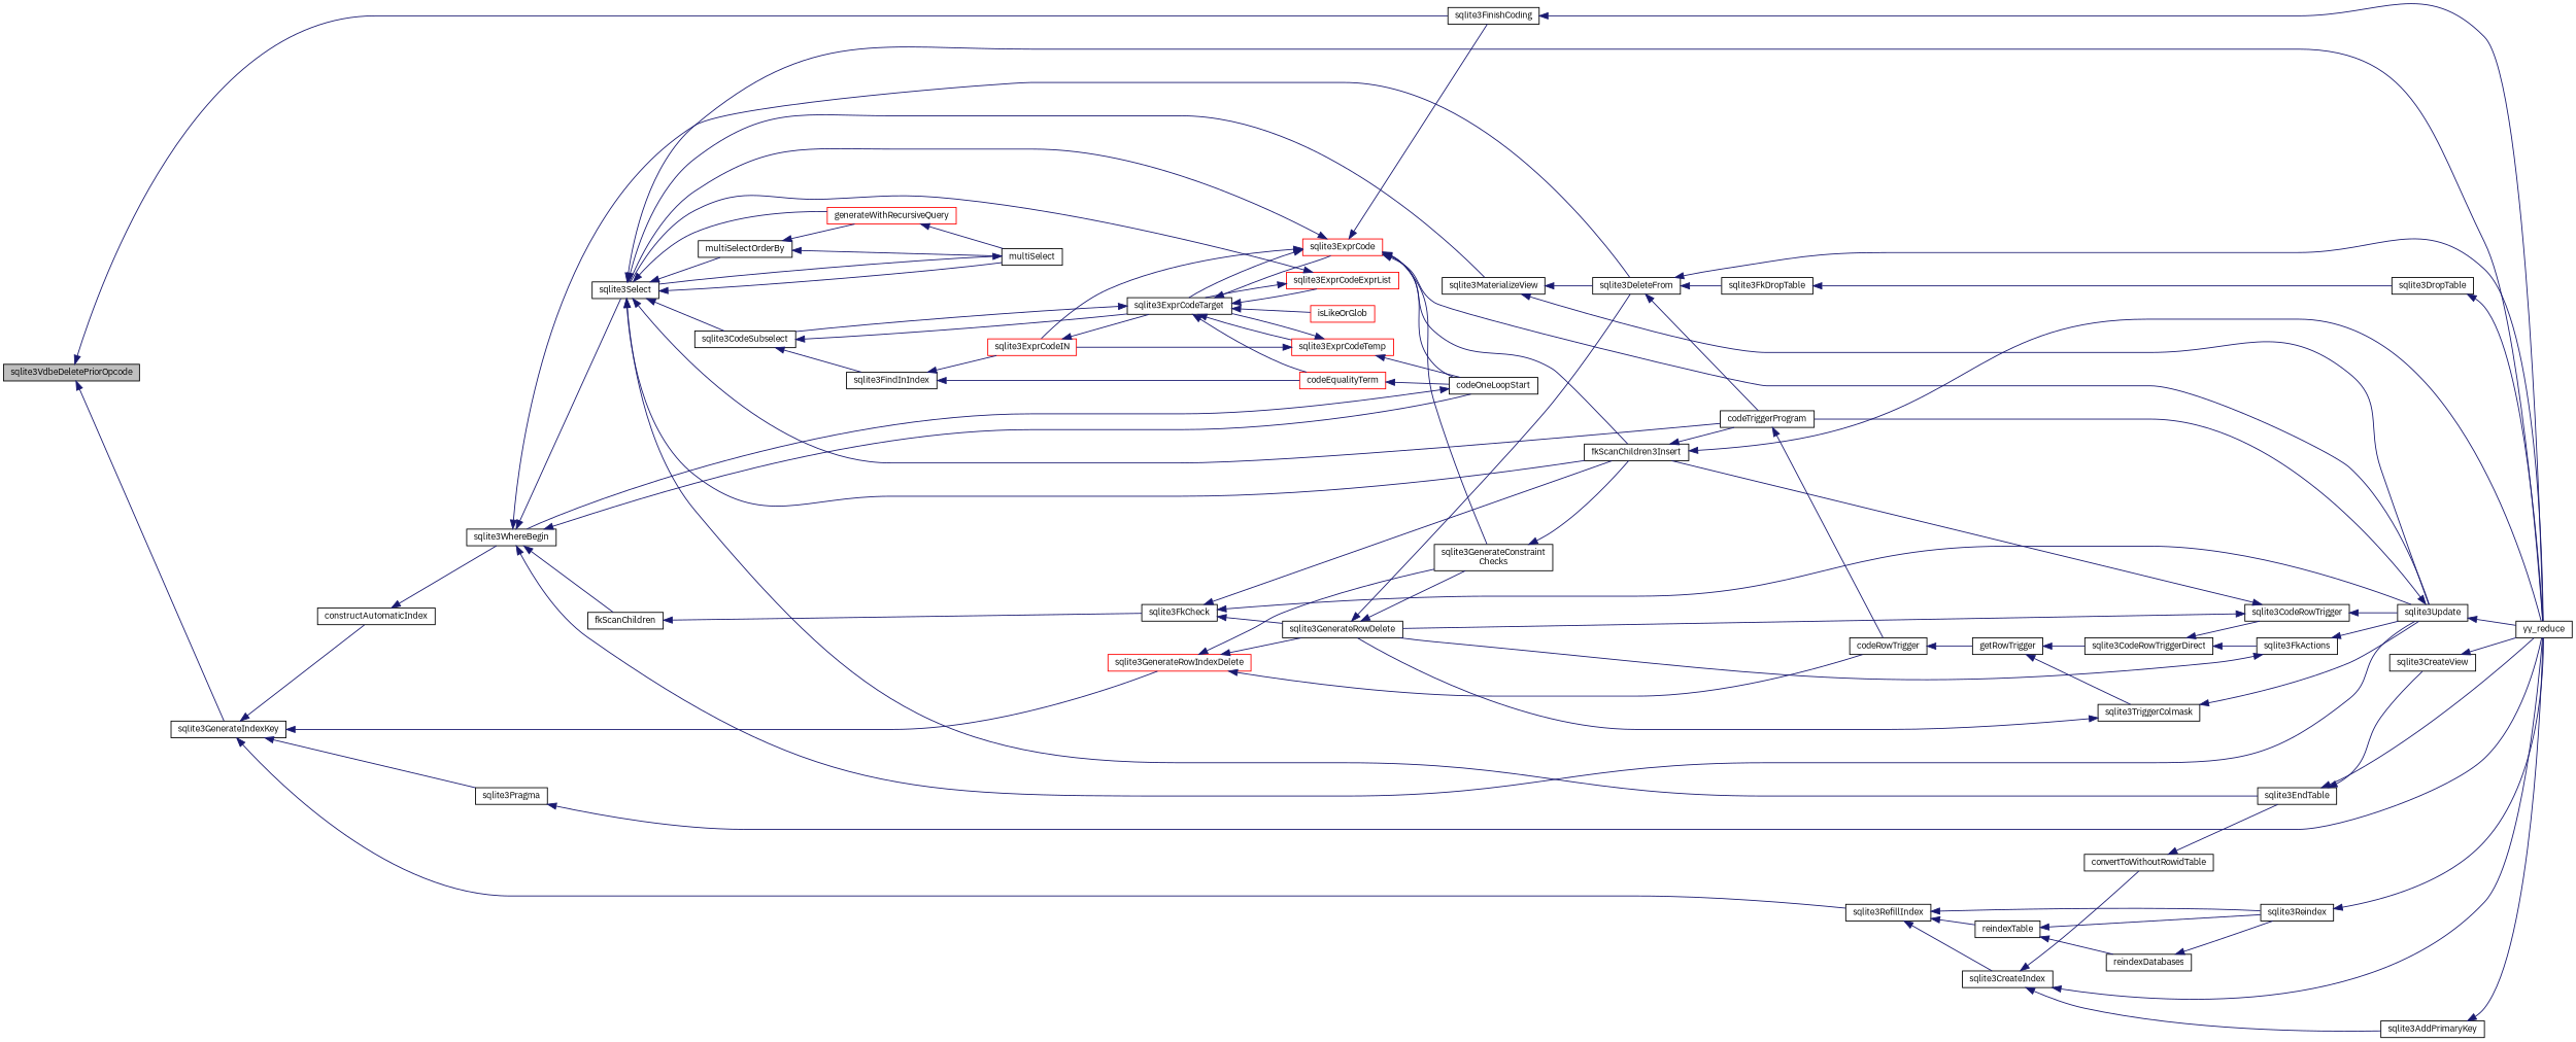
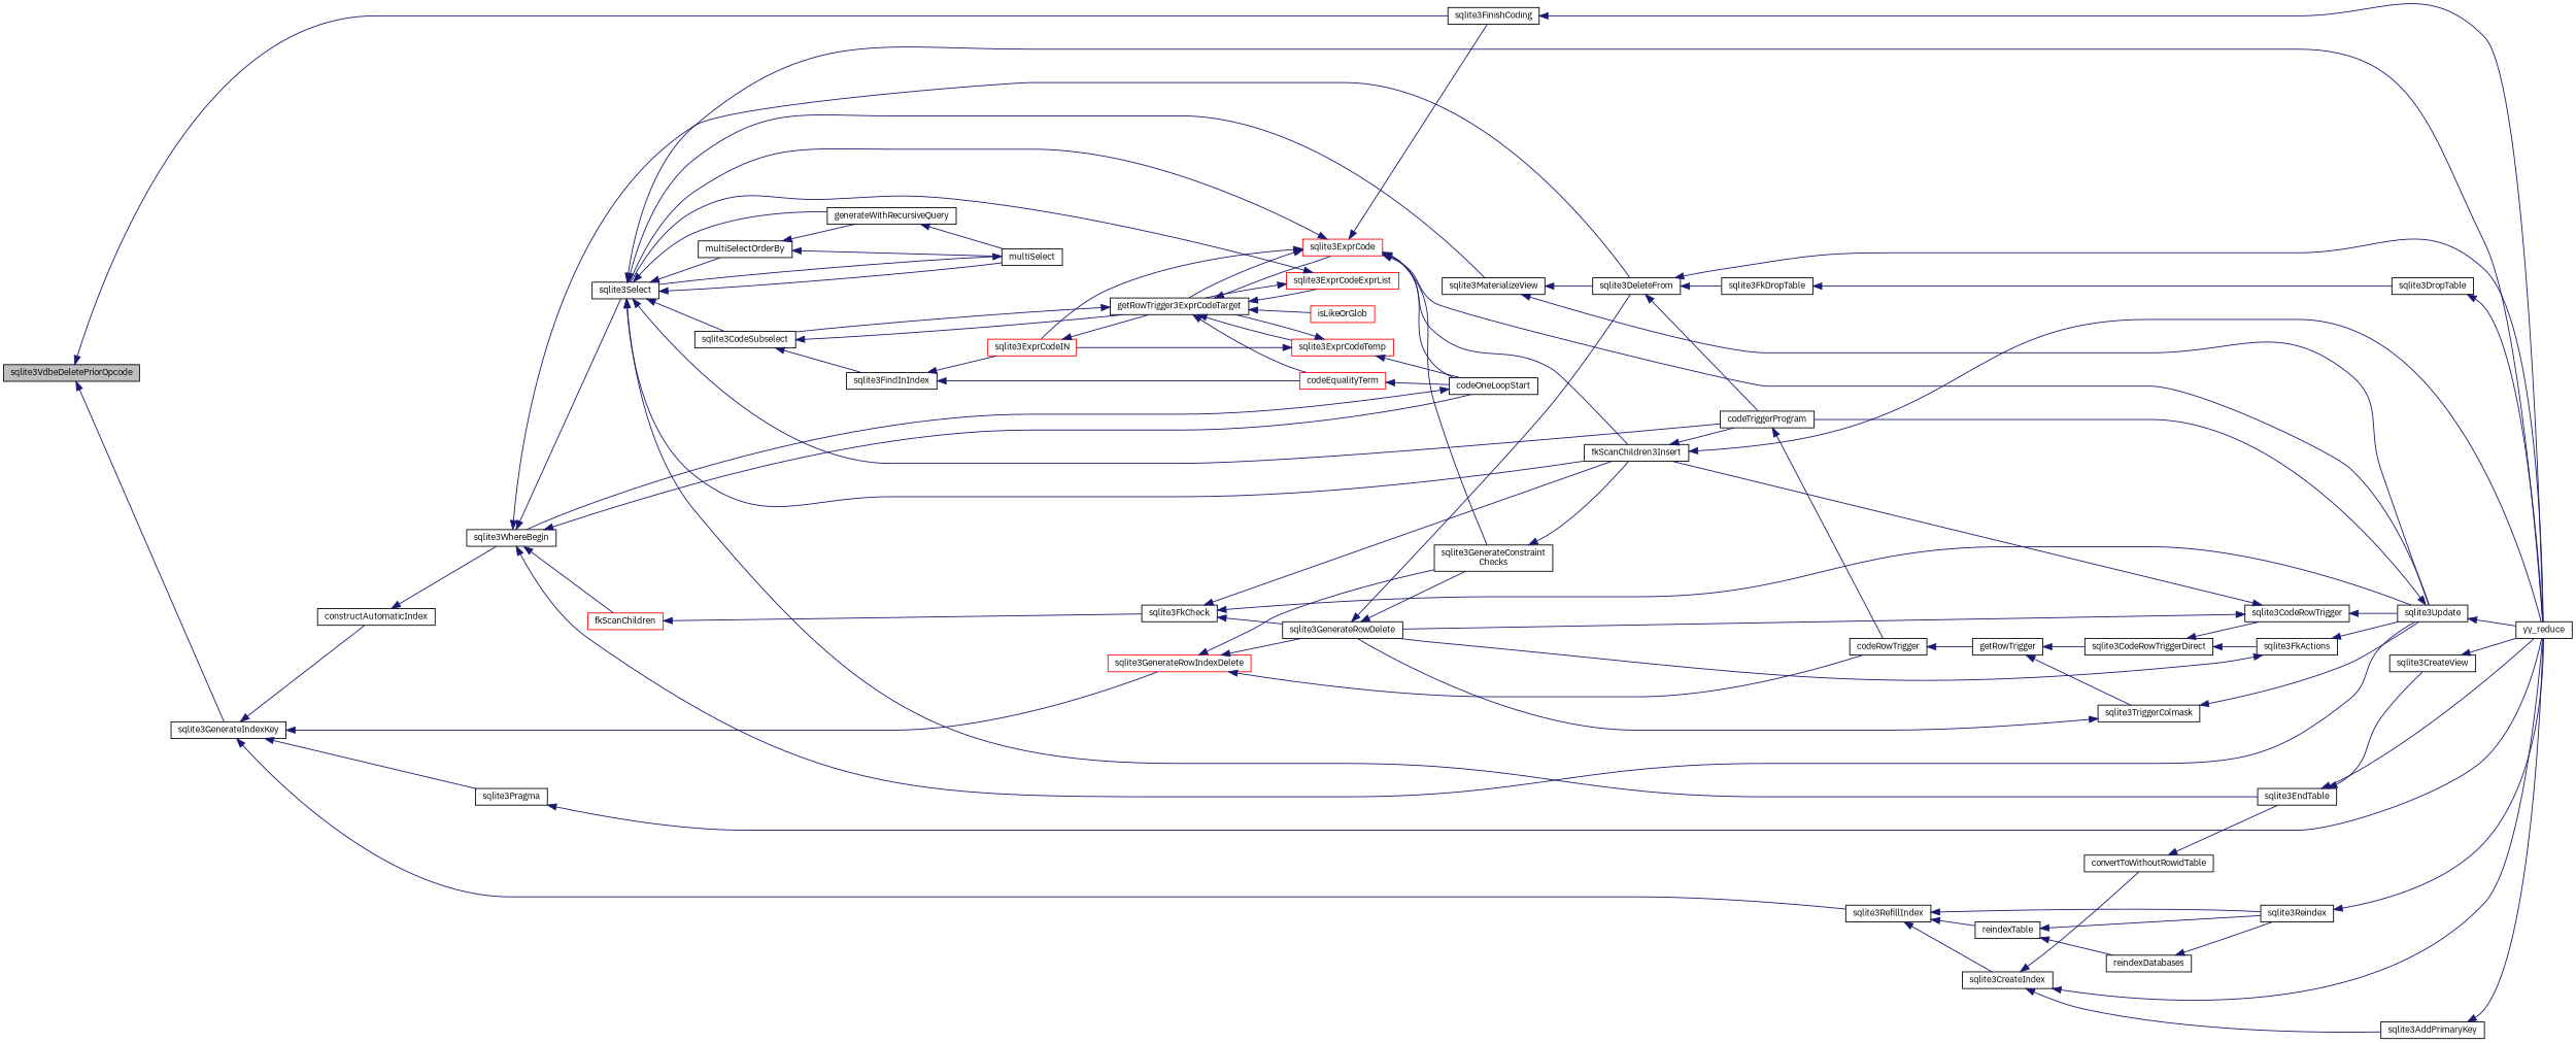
  digraph {
    fontname="IBM Plex Sans"
    rankdir=LR
    node [color=black fillcolor=white fontname="IBM Plex Sans" fontsize=10 shape=record style=filled]
    edge [color=midnightblue dir=back fontname="IBM Plex Sans" fontsize=10 labelfontname=FreeSans labelfontsize=10 style=solid]
    n1 [fillcolor=grey75 fontcolor=black height=0.2 label=sqlite3VdbeDeletePriorOpcode width=0.4]
    n2 [height=0.2 label=sqlite3FinishCoding width=0.4]
    n3 [height=0.2 label=sqlite3GenerateIndexKey width=0.4]
    n4 [height=0.2 label=yy_reduce width=0.4]
    n5 [height=0.2 label=sqlite3RefillIndex width=0.4]
    n6 [color=red height=0.2 label=sqlite3GenerateRowIndexDelete width=0.4]
    n7 [height=0.2 label=sqlite3Pragma width=0.4]
    n8 [height=0.2 label=constructAutomaticIndex width=0.4]
    n9 [height=0.2 label=sqlite3CreateIndex width=0.4]
    n10 [height=0.2 label=reindexTable width=0.4]
    n11 [height=0.2 label=sqlite3Reindex width=0.4]
    n12 [height=0.2 label=sqlite3GenerateRowDelete width=0.4]
    n13 [height=0.2 label="sqlite3GenerateConstraint\lChecks" width=0.4]
    n14 [height=0.2 label=codeRowTrigger width=0.4]
    n15 [height=0.2 label=sqlite3WhereBegin width=0.4]
    n16 [height=0.2 label=sqlite3AddPrimaryKey width=0.4]
    n17 [height=0.2 label=convertToWithoutRowidTable width=0.4]
    n18 [height=0.2 label=reindexDatabases width=0.4]
    n19 [height=0.2 label=sqlite3EndTable width=0.4]
    n20 [height=0.2 label=sqlite3CreateView width=0.4]
    n21 [height=0.2 label=sqlite3DeleteFrom width=0.4]
    n22 [height=0.2 label=sqlite3Update width=0.4]
    n23 [height=0.2 label=codeTriggerProgram width=0.4]
    n24 [height=0.2 label=fkScanChildren3Insert width=0.4]
    n25 [height=0.2 label=sqlite3FkDropTable width=0.4]
    n26 [height=0.2 label=sqlite3DropTable width=0.4]
    n27 [height=0.2 label=getRowTrigger width=0.4]
    n28 [height=0.2 label=sqlite3CodeRowTriggerDirect width=0.4]
    n29 [height=0.2 label=sqlite3TriggerColmask width=0.4]
    n30 [height=0.2 label=sqlite3FkActions width=0.4]
    n31 [height=0.2 label=sqlite3CodeRowTrigger width=0.4]
-   n32 [height=0.2 label=fkScanChildren width=0.4]
+   n32 [color=red height=0.2 label=fkScanChildren width=0.4]
    n33 [height=0.2 label=sqlite3Select width=0.4]
    n34 [height=0.2 label=codeOneLoopStart width=0.4]
    n35 [height=0.2 label=sqlite3FkCheck width=0.4]
    n36 [height=0.2 label=sqlite3CodeSubselect width=0.4]
    n37 [height=0.2 label=sqlite3MaterializeView width=0.4]
-   n38 [color=red height=0.2 label=generateWithRecursiveQuery width=0.4]
+   n38 [height=0.2 label=generateWithRecursiveQuery width=0.4]
    n39 [height=0.2 label=multiSelect width=0.4]
    n40 [height=0.2 label=multiSelectOrderBy width=0.4]
    n41 [height=0.2 label=sqlite3FindInIndex width=0.4]
-   n42 [height=0.2 label=sqlite3ExprCodeTarget width=0.4]
+   n42 [height=0.2 label=getRowTrigger3ExprCodeTarget width=0.4]
    n43 [color=red height=0.2 label=sqlite3ExprCodeIN width=0.4]
    n44 [color=red height=0.2 label=codeEqualityTerm width=0.4]
    n45 [color=red height=0.2 label=sqlite3ExprCodeTemp width=0.4]
    n46 [color=red height=0.2 label=sqlite3ExprCode width=0.4]
    n47 [color=red height=0.2 label=sqlite3ExprCodeExprList width=0.4]
    n48 [color=red height=0.2 label=isLikeOrGlob width=0.4]
    n1 -> n2
    n1 -> n3
    n2 -> n4
    n3 -> n5
    n3 -> n6
    n3 -> n7
    n3 -> n8
    n5 -> n9
    n5 -> n10
    n5 -> n11
    n6 -> n12
    n6 -> n13
    n6 -> n14
    n7 -> n4
    n8 -> n15
    n9 -> n4
    n9 -> n16
    n9 -> n17
    n10 -> n11
    n10 -> n18
    n11 -> n4
    n12 -> n13
    n12 -> n21
    n13 -> n24
    n14 -> n27
    n15 -> n21
    n15 -> n22
    n15 -> n32
    n15 -> n33
    n15 -> n34
    n16 -> n4
    n17 -> n19
    n18 -> n11
    n19 -> n4
    n19 -> n20
    n20 -> n4
    n21 -> n4
    n21 -> n23
    n21 -> n25
    n22 -> n4
    n22 -> n23
    n23 -> n14
    n24 -> n4
    n24 -> n23
    n25 -> n26
    n26 -> n4
    n27 -> n28
    n27 -> n29
    n28 -> n30
    n28 -> n31
    n29 -> n12
    n29 -> n22
    n30 -> n12
    n30 -> n22
    n31 -> n12
    n31 -> n22
    n31 -> n24
    n32 -> n35
    n33 -> n4
    n33 -> n19
    n33 -> n23
    n33 -> n24
    n33 -> n36
    n33 -> n37
    n33 -> n38
    n33 -> n39
    n33 -> n40
    n34 -> n15
    n35 -> n12
    n35 -> n22
    n35 -> n24
    n36 -> n41
    n36 -> n42
    n37 -> n21
    n37 -> n22
    n38 -> n39
    n39 -> n33
    n40 -> n38
    n40 -> n39
    n41 -> n43
    n41 -> n44
    n42 -> n36
    n42 -> n44
    n42 -> n45
    n42 -> n46
    n42 -> n47
    n42 -> n48
    n43 -> n42
    n44 -> n34
    n45 -> n34
    n45 -> n42
    n45 -> n43
    n46 -> n2
    n46 -> n13
    n46 -> n22
    n46 -> n24
    n46 -> n33
    n46 -> n34
    n46 -> n42
    n46 -> n43
    n47 -> n33
    n47 -> n42
  }
